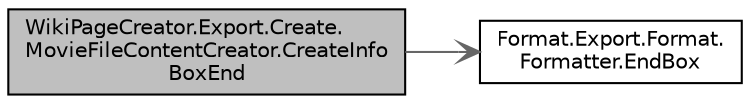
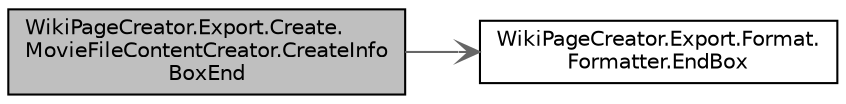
  digraph {
    rankdir=LR
    node [color=black fontname=Helvetica fontsize=10 shape=record style=filled]
    n1 [fillcolor=grey75 fontcolor=black height=0.2 label="WikiPageCreator.Export.Create.\lMovieFileContentCreator.CreateInfo\lBoxEnd" width=0.4]
-   n2 [fillcolor=white height=0.2 label="Format.Export.Format.\lFormatter.EndBox" width=0.4]
+   n2 [fillcolor=white height=0.2 label="WikiPageCreator.Export.Format.\lFormatter.EndBox" width=0.4]
    n1 -> n2 [color=gray40 fontname=Helvetica fontsize=10 labelfontname=Helvetica labelfontsize=10 style=solid arrowhead=vee]
  }
